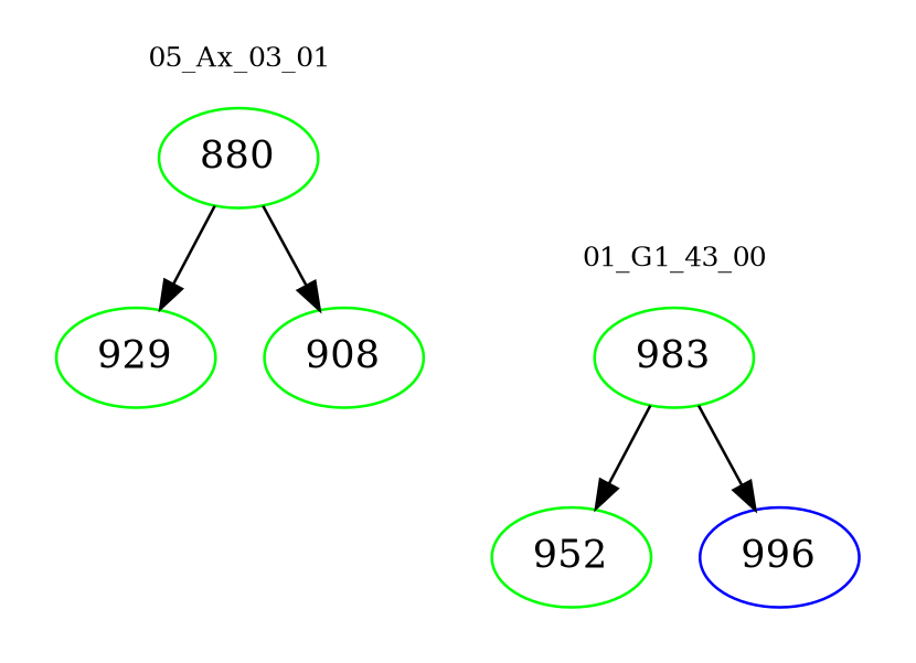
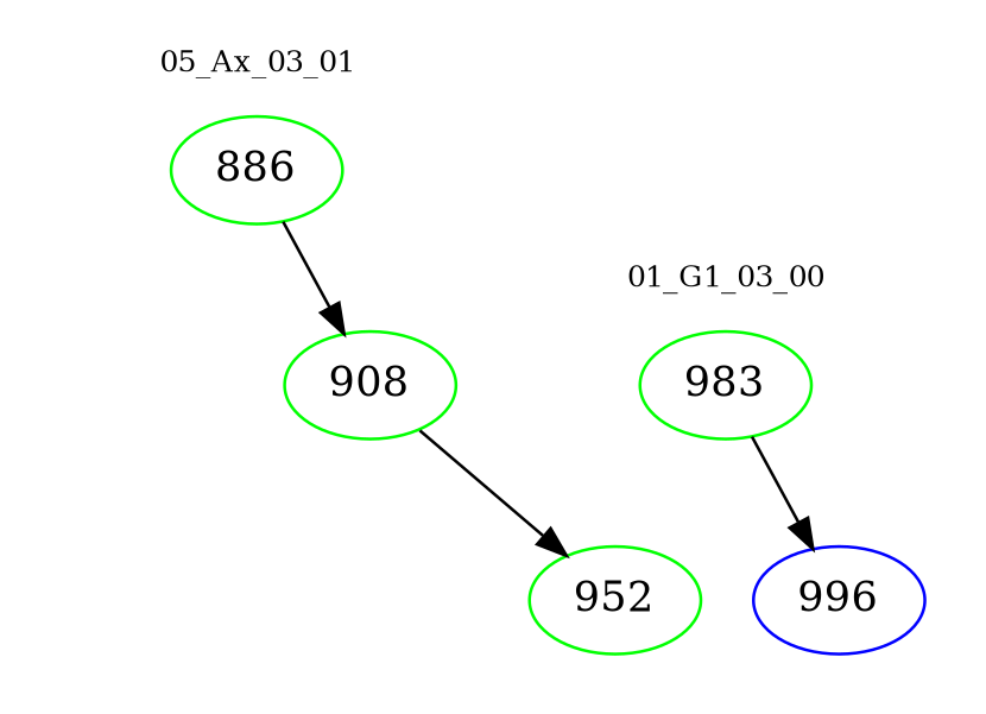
  digraph {
    node [color=green]
    edge [color=black]
-   n1 [label=880]
-   n2 [label=929]
+   n1 [label=886]
    n3 [label=908]
    n4 [label=983]
    n5 [label=952]
    n6 [color=blue label=996]
    subgraph cluster_1 {
      color=white
      fontsize=10
      label="05_Ax_03_01"
      n1
-     n2
      n3
    }
    subgraph cluster_2 {
      color=white
      fontsize=10
-     label="01_G1_43_00"
+     label="01_G1_03_00"
      n4
      n5
      n6
    }
-   n1 -> n2
    n1 -> n3
-   n4 -> n5
+   n3 -> n5
    n4 -> n6
  }
